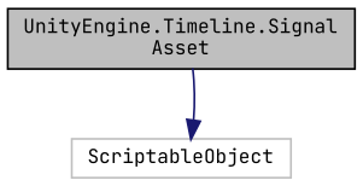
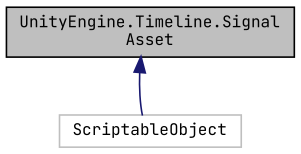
  digraph {
    fontname="JetBrains Mono"
    node [fontname="JetBrains Mono" fontsize=10 shape=record style=filled]
    n1 [color=black fillcolor=grey75 fontcolor=black height=0.2 label="UnityEngine.Timeline.Signal\lAsset" width=0.4]
    n2 [color=grey75 fillcolor=white height=0.2 label=ScriptableObject width=0.4]
-   n2 -> n1 [color=midnightblue dir=back fontname="JetBrains Mono" fontsize=10 labelfontname=Helvetica labelfontsize=10 style=solid]
+   n1 -> n2 [color=midnightblue dir=back fontname="JetBrains Mono" fontsize=10 labelfontname=Helvetica labelfontsize=10 style=solid]
  }
